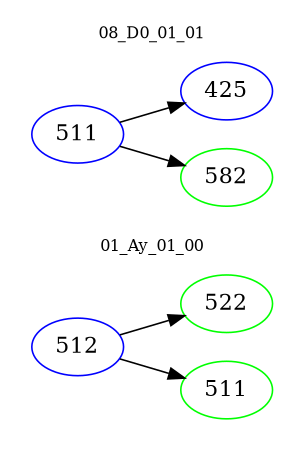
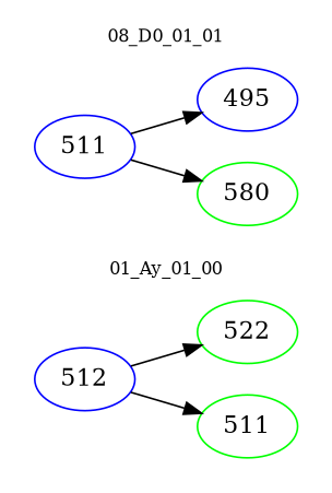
  digraph {
    rankdir=LR
    node [color=blue]
    edge [color=black]
    n1 [label=512]
    n2 [color=green label=511]
    n3 [color=green label=522]
    n4 [label=511]
-   n5 [color=green label=582]
-   n6 [label=425]
+   n5 [color=green label=580]
+   n6 [label=495]
    subgraph cluster_1 {
      color=white
      fontsize=10
      label="01_Ay_01_00"
      n1
      n2
      n3
    }
    subgraph cluster_2 {
      color=white
      fontsize=10
      label="08_D0_01_01"
      n4
      n5
      n6
    }
    n1 -> n2
    n1 -> n3
    n4 -> n5
    n4 -> n6
  }
